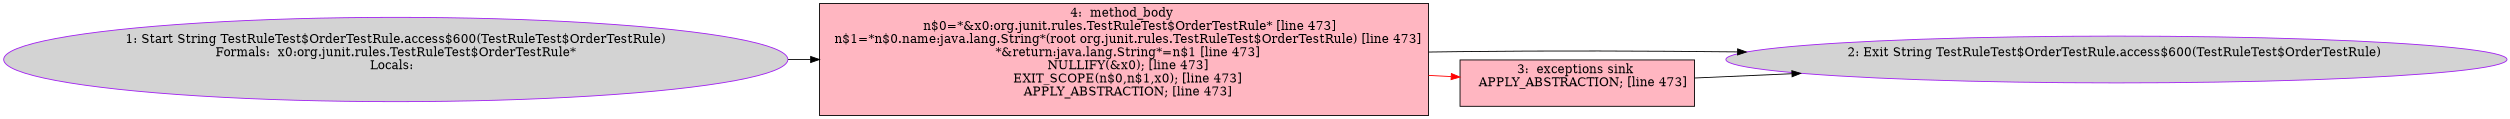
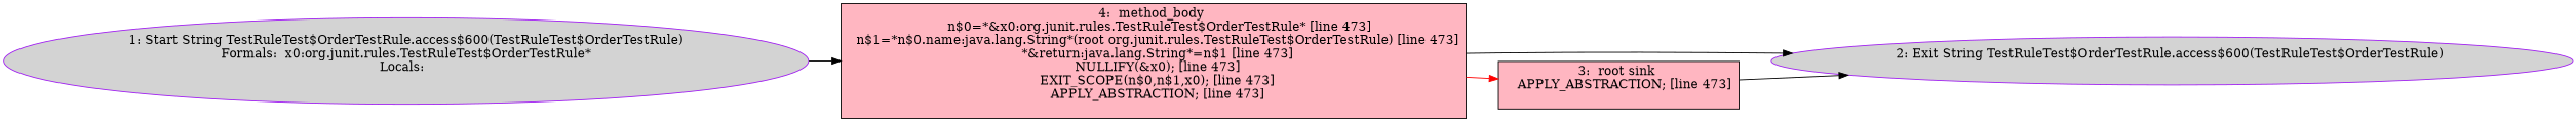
  digraph {
    rankdir=LR
    node [color=purple style=filled fillcolor=lightgrey]
    n1 [label="1: Start String TestRuleTest$OrderTestRule.access$600(TestRuleTest$OrderTestRule)\nFormals:  x0:org.junit.rules.TestRuleTest$OrderTestRule*\nLocals:  \n  "]
    n2 [label="4:  method_body \n   n$0=*&x0:org.junit.rules.TestRuleTest$OrderTestRule* [line 473]\n  n$1=*n$0.name:java.lang.String*(root org.junit.rules.TestRuleTest$OrderTestRule) [line 473]\n  *&return:java.lang.String*=n$1 [line 473]\n  NULLIFY(&x0); [line 473]\n  EXIT_SCOPE(n$0,n$1,x0); [line 473]\n  APPLY_ABSTRACTION; [line 473]\n " shape=box fillcolor=lightpink color=black]
    n3 [label="2: Exit String TestRuleTest$OrderTestRule.access$600(TestRuleTest$OrderTestRule) \n  "]
-   n4 [label="3:  exceptions sink \n   APPLY_ABSTRACTION; [line 473]\n " shape=box fillcolor=lightpink color=black]
+   n4 [label="3:  root sink \n   APPLY_ABSTRACTION; [line 473]\n " shape=box fillcolor=lightpink color=black]
    n1 -> n2
    n2 -> n3
    n2 -> n4 [color=red]
    n4 -> n3
  }
